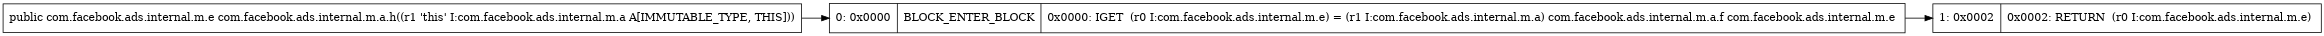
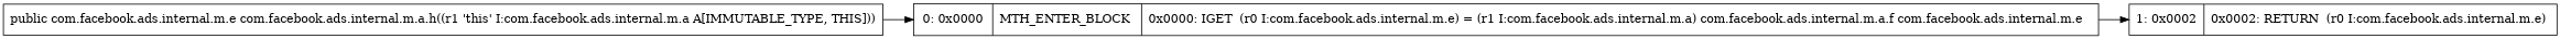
  digraph {
    rankdir=LR
    node [shape=record]
-   n1 [label="{0\:\ 0x0000|BLOCK_ENTER_BLOCK\l|0x0000: IGET  (r0 I:com.facebook.ads.internal.m.e) = (r1 I:com.facebook.ads.internal.m.a) com.facebook.ads.internal.m.a.f com.facebook.ads.internal.m.e \l}"]
+   n1 [label="{0\:\ 0x0000|MTH_ENTER_BLOCK\l|0x0000: IGET  (r0 I:com.facebook.ads.internal.m.e) = (r1 I:com.facebook.ads.internal.m.a) com.facebook.ads.internal.m.a.f com.facebook.ads.internal.m.e \l}"]
    n2 [label="{1\:\ 0x0002|0x0002: RETURN  (r0 I:com.facebook.ads.internal.m.e) \l}"]
    n3 [label="{public com.facebook.ads.internal.m.e com.facebook.ads.internal.m.a.h((r1 'this' I:com.facebook.ads.internal.m.a A[IMMUTABLE_TYPE, THIS])) }"]
    n1 -> n2
    n3 -> n1
  }
